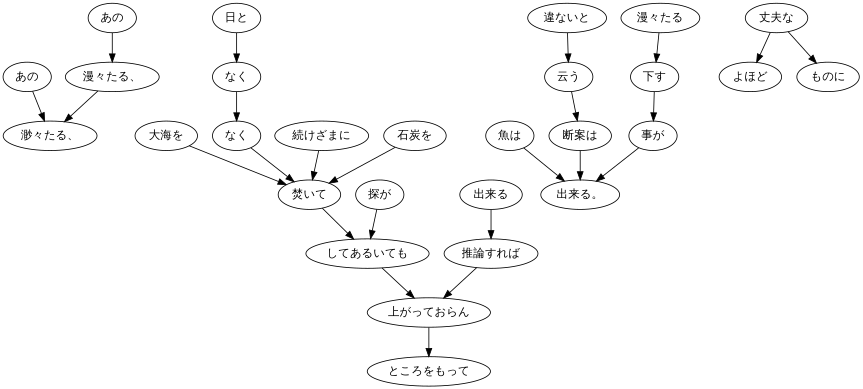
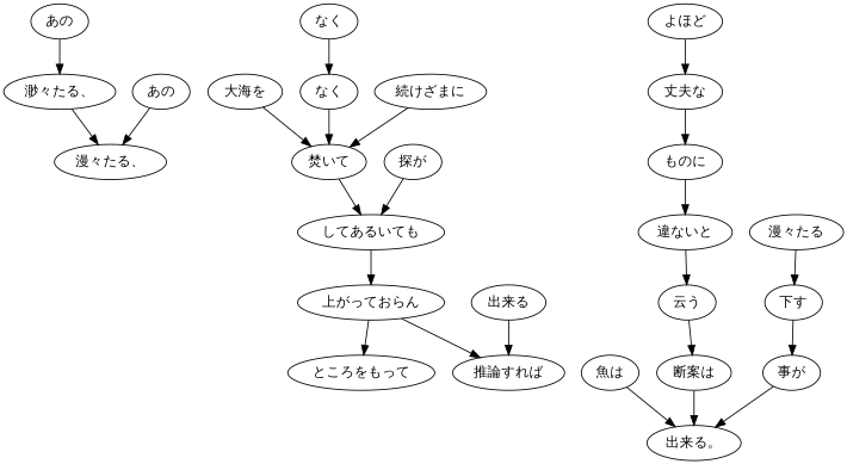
  digraph {
    n1 [label="あの"]
    n2 [label="渺々たる、"]
    n3 [label="漫々たる、"]
    n4 [label="あの"]
    n5 [label="大海を"]
    n6 [label="焚いて"]
    n7 [label="してあるいても"]
-   n8 [label="日と"]
    n9 [label="なく"]
    n10 [label="なく"]
    n11 [label="続けざまに"]
-   n12 [label="石炭を"]
    n13 [label="上がっておらん"]
    n14 [label="探が"]
    n15 [label="ところをもって"]
    n16 [label="出来る"]
    n17 [label="推論すれば"]
    n18 [label="出来る。"]
    n19 [label="魚は"]
    n20 [label="よほど"]
    n21 [label="丈夫な"]
    n22 [label="ものに"]
    n23 [label="違ないと"]
    n24 [label="云う"]
    n25 [label="断案は"]
    n26 [label="漫々たる"]
    n27 [label="下す"]
    n28 [label="事が"]
    n1 -> n2
-   n3 -> n2
+   n2 -> n3
    n4 -> n3
    n5 -> n6
    n6 -> n7
    n7 -> n13
-   n8 -> n9
    n9 -> n10
    n10 -> n6
    n11 -> n6
-   n12 -> n6
    n13 -> n15
    n14 -> n7
    n16 -> n17
-   n17 -> n13
+   n13 -> n17
    n19 -> n18
-   n21 -> n20
+   n20 -> n21
    n21 -> n22
+   n22 -> n23
    n23 -> n24
    n24 -> n25
    n25 -> n18
    n26 -> n27
    n27 -> n28
    n28 -> n18
  }
